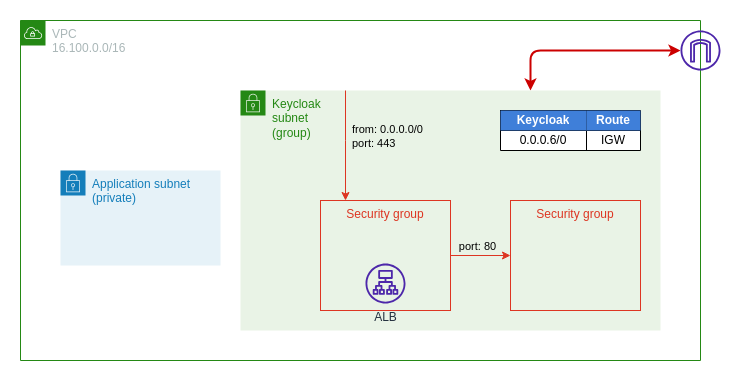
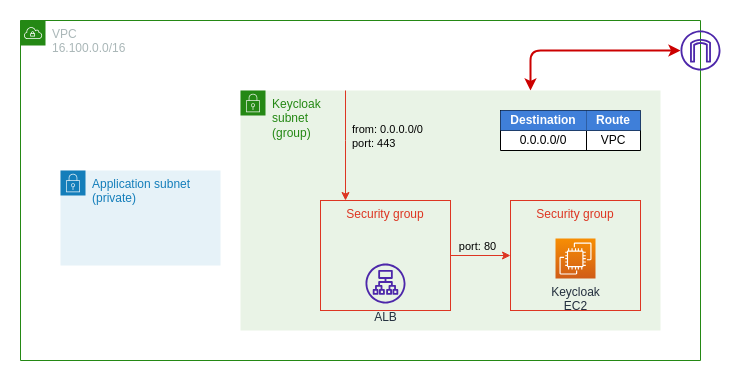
  <mxCell id="0" />
  <mxCell id="1" parent="0" />
  <mxCell id="2" value="VPC&lt;br&gt;16.100.0.0/16" style="points=[[0,0],[0.25,0],[0.5,0],[0.75,0],[1,0],[1,0.25],[1,0.5],[1,0.75],[1,1],[0.75,1],[0.5,1],[0.25,1],[0,1],[0,0.75],[0,0.5],[0,0.25]];outlineConnect=0;gradientColor=none;html=1;whiteSpace=wrap;fontSize=12;fontStyle=0;container=1;pointerEvents=0;collapsible=0;recursiveResize=0;shape=mxgraph.aws4.group;grIcon=mxgraph.aws4.group_vpc;strokeColor=#248814;fillColor=none;verticalAlign=top;align=left;spacingLeft=30;fontColor=#AAB7B8;dashed=0;" parent="1" vertex="1"><mxGeometry x="20" y="20" width="680" height="340" as="geometry" /></mxCell>
  <mxCell id="3" style="edgeStyle=orthogonalEdgeStyle;rounded=1;orthogonalLoop=1;jettySize=auto;html=1;startArrow=classic;startFill=1;strokeWidth=2;strokeColor=#CC0000;" edge="1" parent="2" source="4" target="23"><mxGeometry relative="1" as="geometry"><Array as="points"><mxPoint x="510" y="30" /></Array></mxGeometry></mxCell>
  <mxCell id="4" value="Keycloak&lt;br&gt;subnet&lt;br&gt;(group)" style="points=[[0,0],[0.25,0],[0.5,0],[0.75,0],[1,0],[1,0.25],[1,0.5],[1,0.75],[1,1],[0.75,1],[0.5,1],[0.25,1],[0,1],[0,0.75],[0,0.5],[0,0.25]];outlineConnect=0;gradientColor=none;html=1;whiteSpace=wrap;fontSize=12;fontStyle=0;container=1;pointerEvents=0;collapsible=0;recursiveResize=0;shape=mxgraph.aws4.group;grIcon=mxgraph.aws4.group_security_group;grStroke=0;strokeColor=#248814;fillColor=#E9F3E6;verticalAlign=top;align=left;spacingLeft=30;fontColor=#248814;dashed=0;" vertex="1" parent="2"><mxGeometry x="220" y="70" width="420" height="240" as="geometry" /></mxCell>
  <mxCell id="5" value="" style="group" vertex="1" connectable="0" parent="4"><mxGeometry x="80" y="110" width="130" height="110" as="geometry" /></mxCell>
  <mxCell id="6" value="Security group" style="fillColor=none;strokeColor=#DD3522;verticalAlign=top;fontStyle=0;fontColor=#DD3522;whiteSpace=wrap;html=1;" vertex="1" parent="5"><mxGeometry width="130" height="110.0" as="geometry" /></mxCell>
  <mxCell id="7" value="ALB" style="sketch=0;outlineConnect=0;fontColor=#232F3E;gradientColor=none;fillColor=#4D27AA;strokeColor=none;dashed=0;verticalLabelPosition=bottom;verticalAlign=top;align=center;html=1;fontSize=12;fontStyle=0;aspect=fixed;pointerEvents=1;shape=mxgraph.aws4.application_load_balancer;" vertex="1" parent="5"><mxGeometry x="45" y="63.077" width="40" height="40" as="geometry" /></mxCell>
  <mxCell id="8" value="" style="group" vertex="1" connectable="0" parent="4"><mxGeometry x="270" y="110" width="130" height="110" as="geometry" /></mxCell>
  <mxCell id="9" value="Security group" style="fillColor=none;strokeColor=#DD3522;verticalAlign=top;fontStyle=0;fontColor=#DD3522;whiteSpace=wrap;html=1;" vertex="1" parent="8"><mxGeometry width="130" height="110" as="geometry" /></mxCell>
+ <mxCell id="10" value="Keycloak&lt;br&gt;EC2" style="sketch=0;points=[[0,0,0],[0.25,0,0],[0.5,0,0],[0.75,0,0],[1,0,0],[0,1,0],[0.25,1,0],[0.5,1,0],[0.75,1,0],[1,1,0],[0,0.25,0],[0,0.5,0],[0,0.75,0],[1,0.25,0],[1,0.5,0],[1,0.75,0]];outlineConnect=0;fontColor=#232F3E;gradientColor=#F78E04;gradientDirection=north;fillColor=#D05C17;strokeColor=#ffffff;dashed=0;verticalLabelPosition=bottom;verticalAlign=top;align=center;html=1;fontSize=12;fontStyle=0;aspect=fixed;shape=mxgraph.aws4.resourceIcon;resIcon=mxgraph.aws4.ec2;" vertex="1" parent="8"><mxGeometry x="45" y="38.077" width="40" height="40" as="geometry" /></mxCell>
  <mxCell id="11" style="edgeStyle=orthogonalEdgeStyle;rounded=0;orthogonalLoop=1;jettySize=auto;html=1;strokeColor=#DD3522;" edge="1" parent="4" source="6" target="9"><mxGeometry relative="1" as="geometry" /></mxCell>
  <mxCell id="12" value="port: 80" style="edgeLabel;html=1;align=center;verticalAlign=middle;resizable=0;points=[];labelBackgroundColor=none;" vertex="1" connectable="0" parent="11"><mxGeometry x="-0.147" y="1" relative="1" as="geometry"><mxPoint y="-9" as="offset" /></mxGeometry></mxCell>
  <mxCell id="13" style="edgeStyle=orthogonalEdgeStyle;rounded=0;orthogonalLoop=1;jettySize=auto;html=1;strokeColor=#DD3522;exitX=0.25;exitY=0;exitDx=0;exitDy=0;" edge="1" parent="4" source="4" target="6"><mxGeometry relative="1" as="geometry"><Array as="points"><mxPoint x="105" y="50" /><mxPoint x="105" y="50" /></Array></mxGeometry></mxCell>
  <mxCell id="14" value="&lt;div style=&quot;&quot;&gt;&lt;span style=&quot;background-color: initial;&quot;&gt;from: 0.0.0.0/0&lt;/span&gt;&lt;/div&gt;port: 443" style="edgeLabel;html=1;align=left;verticalAlign=middle;resizable=0;points=[];labelBackgroundColor=none;" vertex="1" connectable="0" parent="13"><mxGeometry x="-0.184" y="1" relative="1" as="geometry"><mxPoint x="4" as="offset" /></mxGeometry></mxCell>
  <mxCell id="15" value="" style="shape=table;startSize=0;container=1;collapsible=0;childLayout=tableLayout;strokeColor=#000000;" vertex="1" parent="4"><mxGeometry x="260" y="20" width="140" height="40" as="geometry" /></mxCell>
  <mxCell id="16" style="shape=tableRow;horizontal=0;startSize=0;swimlaneHead=0;swimlaneBody=0;strokeColor=inherit;top=0;left=0;bottom=0;right=0;collapsible=0;dropTarget=0;fillColor=none;points=[[0,0.5],[1,0.5]];portConstraint=eastwest;" vertex="1" parent="15"><mxGeometry width="140" height="20" as="geometry" /></mxCell>
- <mxCell id="17" value="&lt;span&gt;Keycloak&lt;/span&gt;" style="shape=partialRectangle;html=1;whiteSpace=wrap;connectable=0;strokeColor=default;overflow=hidden;fillColor=#3F7FD9;top=0;left=0;bottom=0;right=0;pointerEvents=1;fontStyle=1;fontColor=#ffffff;" vertex="1" parent="16"><mxGeometry width="86" height="20" as="geometry"><mxRectangle width="86" height="20" as="alternateBounds" /></mxGeometry></mxCell>
+ <mxCell id="17" value="&lt;span&gt;Destination&lt;/span&gt;" style="shape=partialRectangle;html=1;whiteSpace=wrap;connectable=0;strokeColor=default;overflow=hidden;fillColor=#3F7FD9;top=0;left=0;bottom=0;right=0;pointerEvents=1;fontStyle=1;fontColor=#ffffff;" vertex="1" parent="16"><mxGeometry width="86" height="20" as="geometry"><mxRectangle width="86" height="20" as="alternateBounds" /></mxGeometry></mxCell>
  <mxCell id="18" value="Route" style="shape=partialRectangle;html=1;whiteSpace=wrap;connectable=0;strokeColor=default;overflow=hidden;fillColor=#3F7FD9;top=0;left=0;bottom=0;right=0;pointerEvents=1;fontStyle=1;fontColor=#ffffff;" vertex="1" parent="16"><mxGeometry x="86" width="54" height="20" as="geometry"><mxRectangle width="54" height="20" as="alternateBounds" /></mxGeometry></mxCell>
  <mxCell id="19" value="" style="shape=tableRow;horizontal=0;startSize=0;swimlaneHead=0;swimlaneBody=0;strokeColor=inherit;top=0;left=0;bottom=0;right=0;collapsible=0;dropTarget=0;fillColor=none;points=[[0,0.5],[1,0.5]];portConstraint=eastwest;" vertex="1" parent="15"><mxGeometry y="20" width="140" height="20" as="geometry" /></mxCell>
- <mxCell id="20" value="0.0.0.6/0" style="shape=partialRectangle;html=1;whiteSpace=wrap;connectable=0;strokeColor=inherit;overflow=hidden;fillColor=none;top=0;left=0;bottom=0;right=0;pointerEvents=1;" vertex="1" parent="19"><mxGeometry width="86" height="20" as="geometry"><mxRectangle width="86" height="20" as="alternateBounds" /></mxGeometry></mxCell>
- <mxCell id="21" value="IGW" style="shape=partialRectangle;html=1;whiteSpace=wrap;connectable=0;strokeColor=inherit;overflow=hidden;fillColor=none;top=0;left=0;bottom=0;right=0;pointerEvents=1;" vertex="1" parent="19"><mxGeometry x="86" width="54" height="20" as="geometry"><mxRectangle width="54" height="20" as="alternateBounds" /></mxGeometry></mxCell>
+ <mxCell id="20" value="0.0.0.0/0" style="shape=partialRectangle;html=1;whiteSpace=wrap;connectable=0;strokeColor=inherit;overflow=hidden;fillColor=none;top=0;left=0;bottom=0;right=0;pointerEvents=1;" vertex="1" parent="19"><mxGeometry width="86" height="20" as="geometry"><mxRectangle width="86" height="20" as="alternateBounds" /></mxGeometry></mxCell>
+ <mxCell id="21" value="VPC" style="shape=partialRectangle;html=1;whiteSpace=wrap;connectable=0;strokeColor=inherit;overflow=hidden;fillColor=none;top=0;left=0;bottom=0;right=0;pointerEvents=1;" vertex="1" parent="19"><mxGeometry x="86" width="54" height="20" as="geometry"><mxRectangle width="54" height="20" as="alternateBounds" /></mxGeometry></mxCell>
  <mxCell id="22" value="Application subnet&lt;br&gt;(private)" style="points=[[0,0],[0.25,0],[0.5,0],[0.75,0],[1,0],[1,0.25],[1,0.5],[1,0.75],[1,1],[0.75,1],[0.5,1],[0.25,1],[0,1],[0,0.75],[0,0.5],[0,0.25]];outlineConnect=0;gradientColor=none;html=1;whiteSpace=wrap;fontSize=12;fontStyle=0;container=1;pointerEvents=0;collapsible=0;recursiveResize=0;shape=mxgraph.aws4.group;grIcon=mxgraph.aws4.group_security_group;grStroke=0;strokeColor=#147EBA;fillColor=#E6F2F8;verticalAlign=top;align=left;spacingLeft=30;fontColor=#147EBA;dashed=0;" vertex="1" parent="2"><mxGeometry x="40" y="150" width="160" height="95" as="geometry" /></mxCell>
  <mxCell id="23" value="" style="sketch=0;outlineConnect=0;fontColor=#232F3E;gradientColor=none;fillColor=#4D27AA;strokeColor=none;dashed=0;verticalLabelPosition=bottom;verticalAlign=top;align=center;html=1;fontSize=12;fontStyle=0;aspect=fixed;pointerEvents=1;shape=mxgraph.aws4.internet_gateway;" vertex="1" parent="2"><mxGeometry x="660" y="10" width="40" height="40" as="geometry" /></mxCell>
